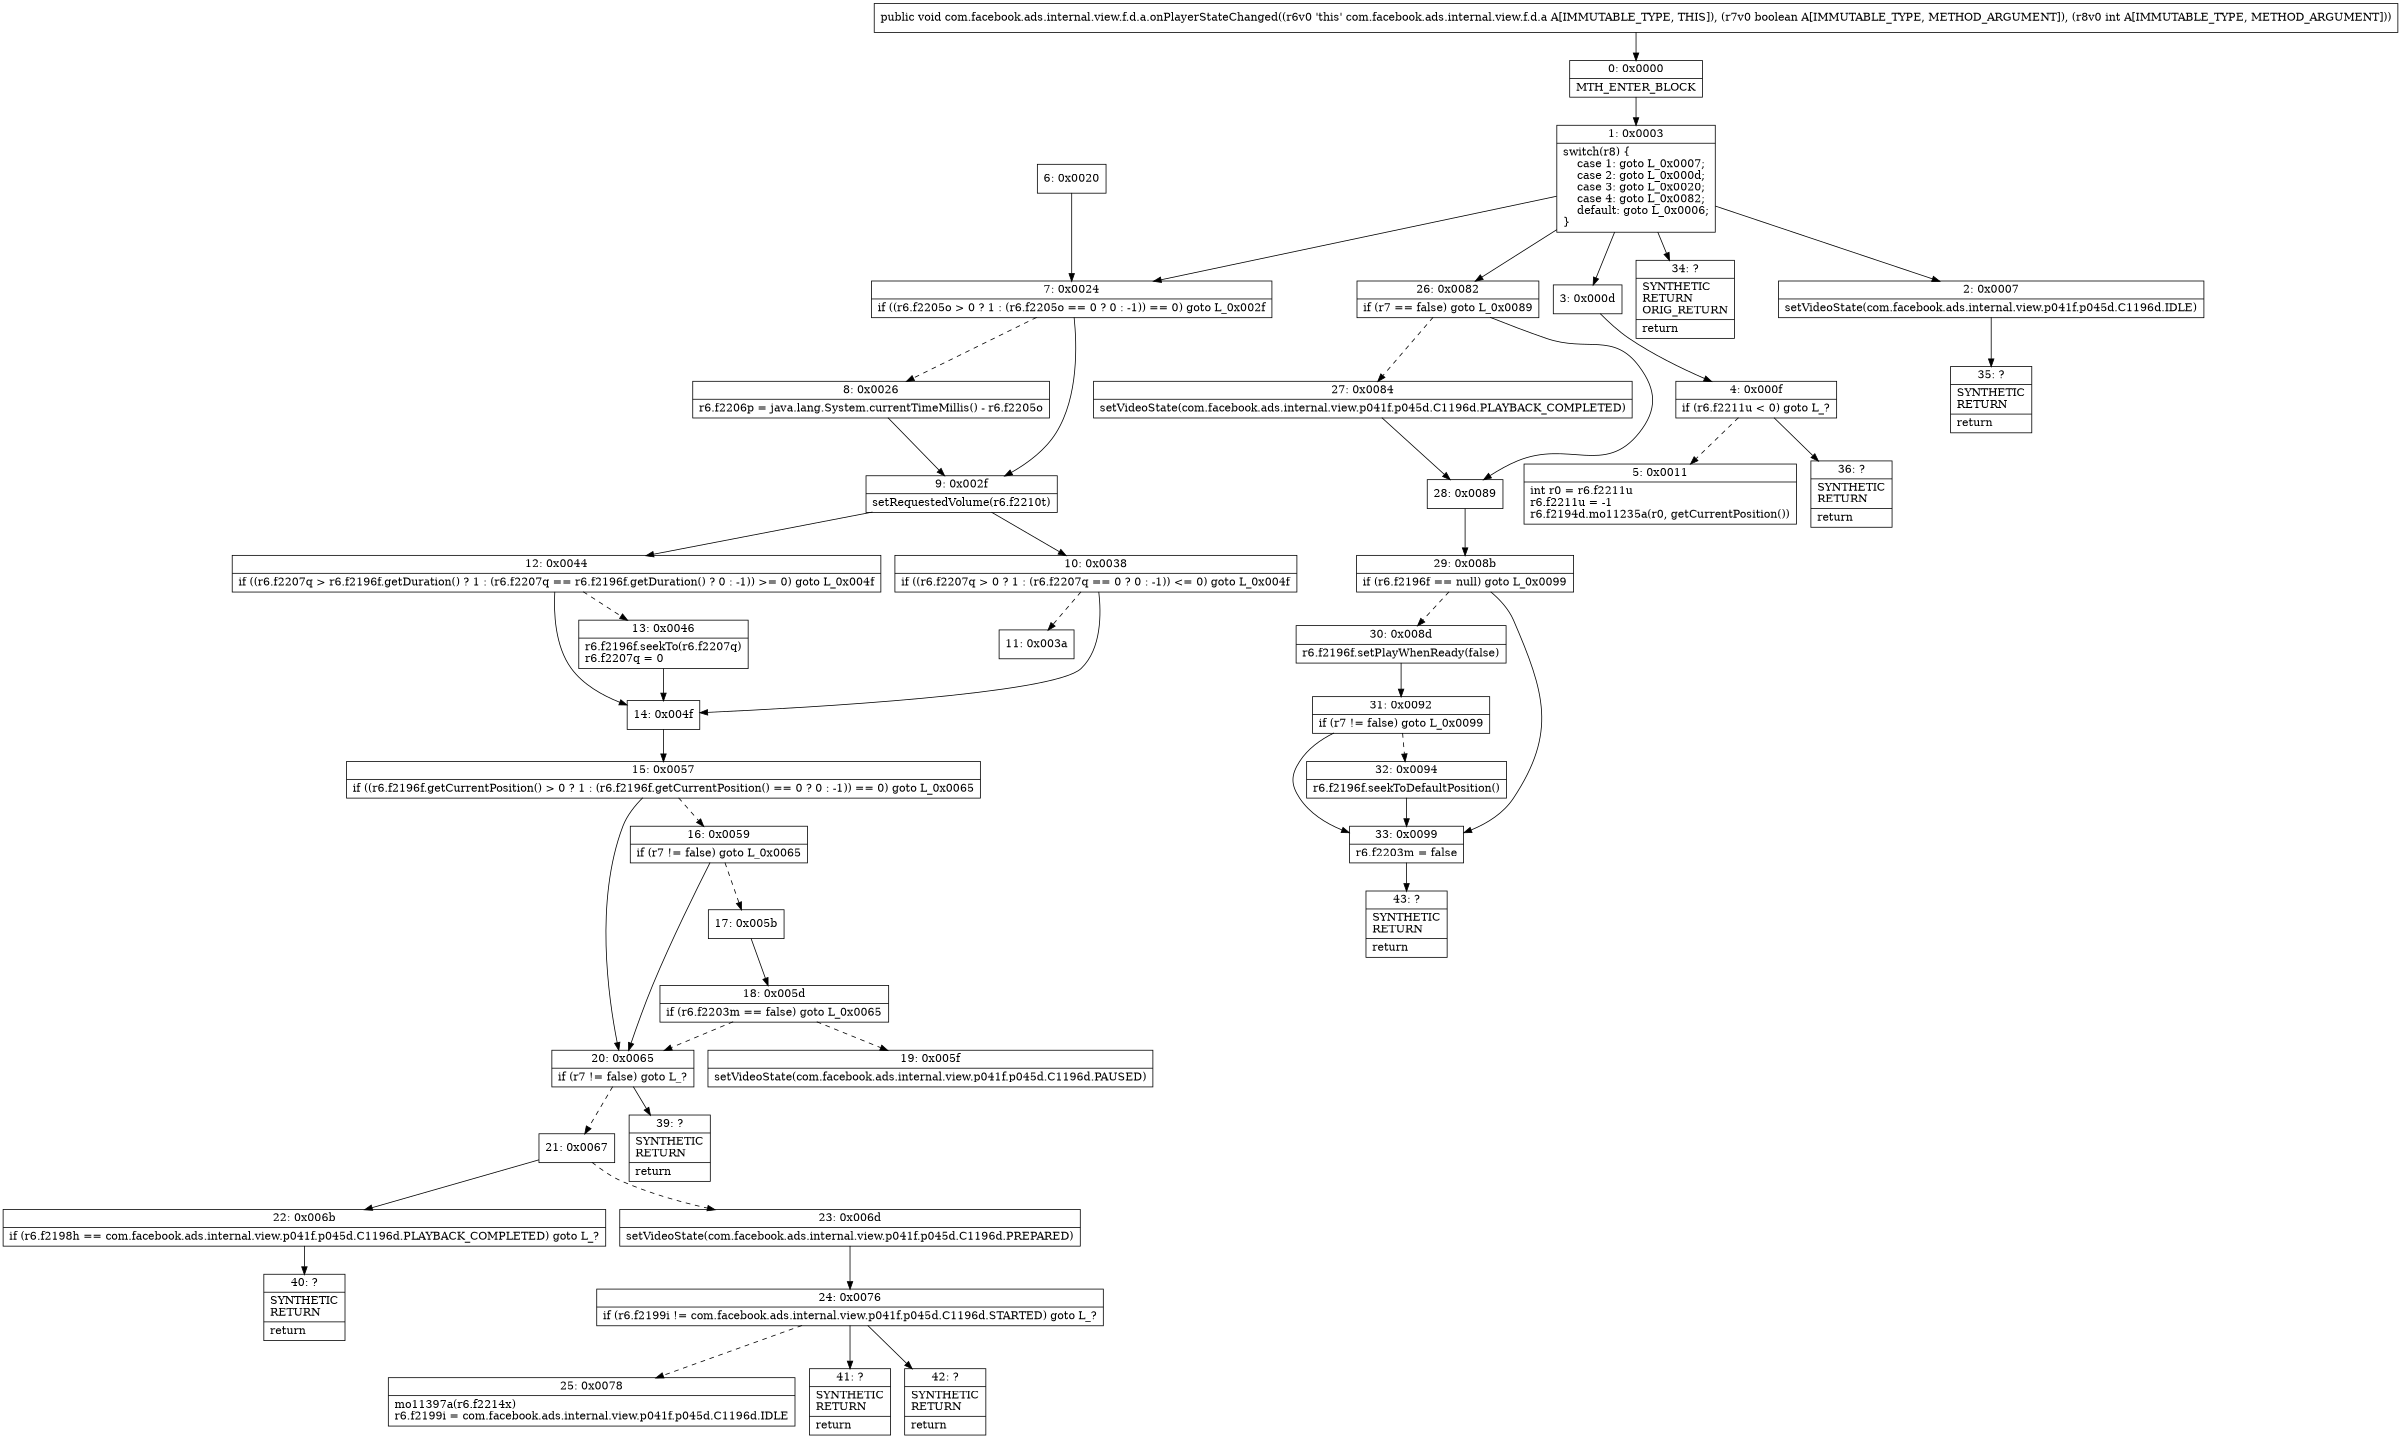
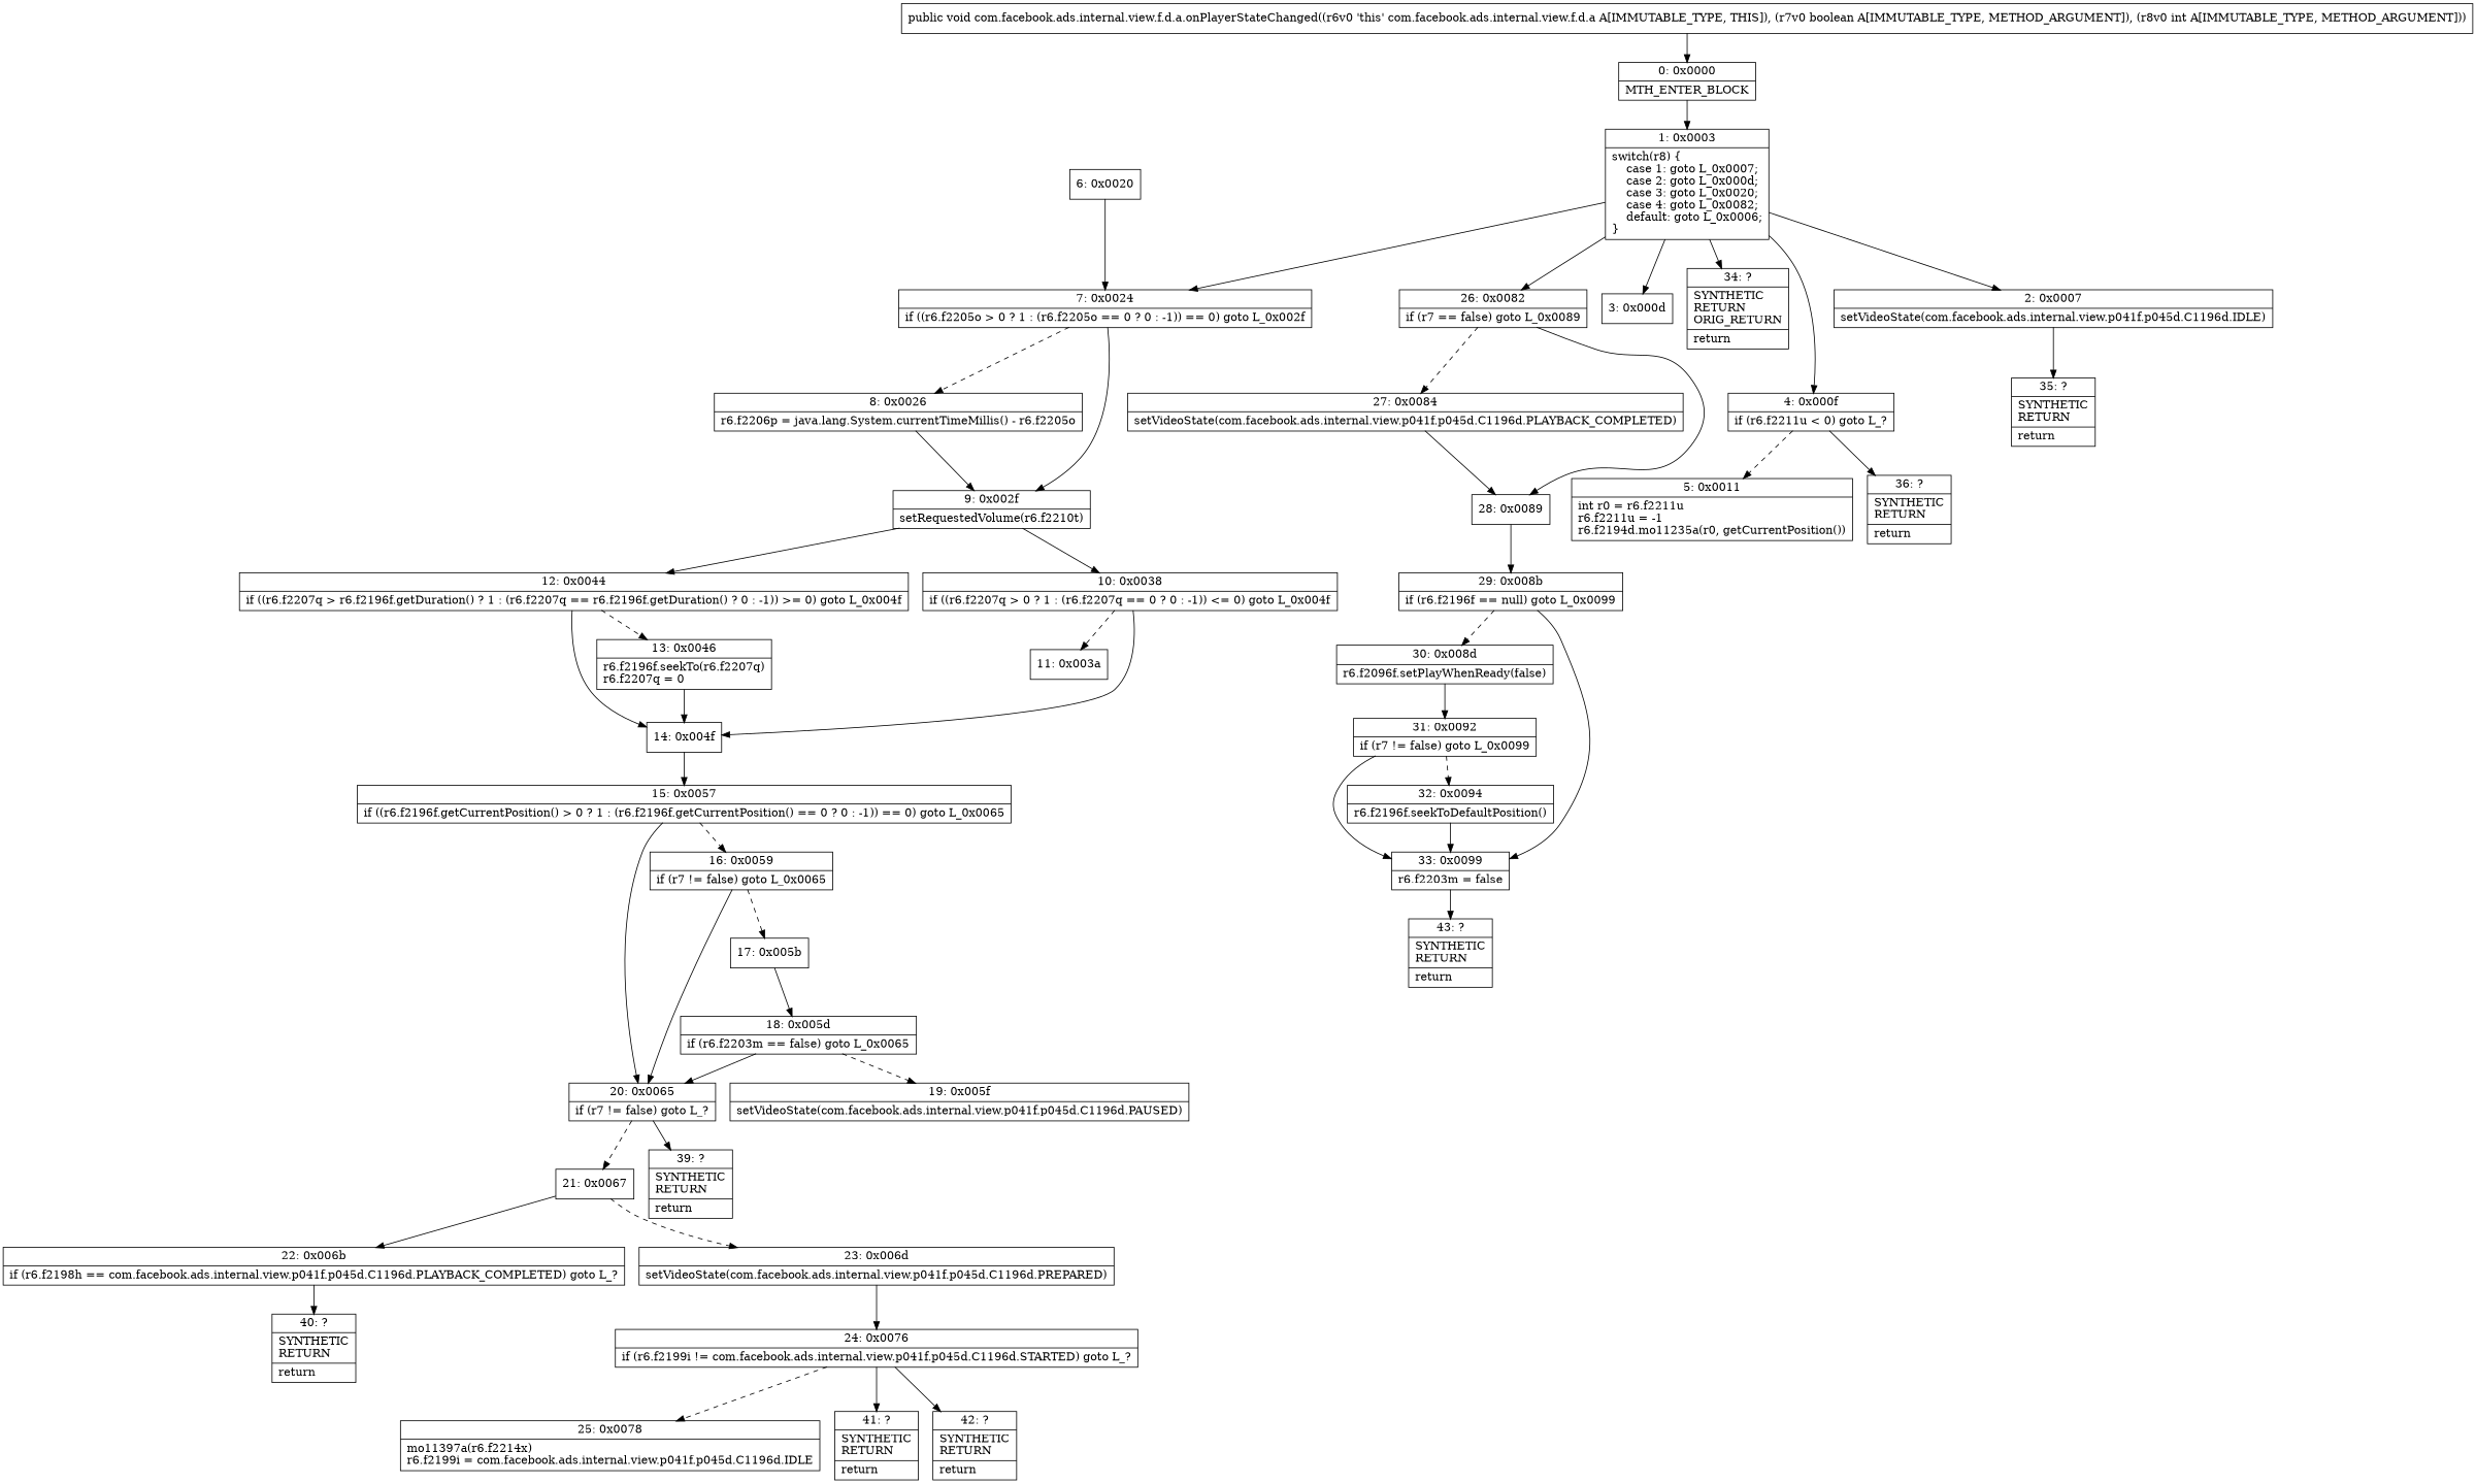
  digraph {
    node [shape=record]
    n1 [label="{0\:\ 0x0000|MTH_ENTER_BLOCK\l}"]
    n2 [label="{1\:\ 0x0003|switch(r8) \{\l    case 1: goto L_0x0007;\l    case 2: goto L_0x000d;\l    case 3: goto L_0x0020;\l    case 4: goto L_0x0082;\l    default: goto L_0x0006;\l\}\l}"]
    n3 [label="{2\:\ 0x0007|setVideoState(com.facebook.ads.internal.view.p041f.p045d.C1196d.IDLE)\l}"]
    n4 [label="{3\:\ 0x000d}"]
    n5 [label="{26\:\ 0x0082|if (r7 == false) goto L_0x0089\l}"]
    n6 [label="{34\:\ ?|SYNTHETIC\lRETURN\lORIG_RETURN\l|return\l}"]
    n7 [label="{7\:\ 0x0024|if ((r6.f2205o \> 0 ? 1 : (r6.f2205o == 0 ? 0 : \-1)) == 0) goto L_0x002f\l}"]
    n8 [label="{35\:\ ?|SYNTHETIC\lRETURN\l|return\l}"]
    n9 [label="{4\:\ 0x000f|if (r6.f2211u \< 0) goto L_?\l}"]
    n10 [label="{6\:\ 0x0020}"]
    n11 [label="{27\:\ 0x0084|setVideoState(com.facebook.ads.internal.view.p041f.p045d.C1196d.PLAYBACK_COMPLETED)\l}"]
    n12 [label="{28\:\ 0x0089}"]
    n13 [label="{5\:\ 0x0011|int r0 = r6.f2211u\lr6.f2211u = \-1\lr6.f2194d.mo11235a(r0, getCurrentPosition())\l}"]
    n14 [label="{36\:\ ?|SYNTHETIC\lRETURN\l|return\l}"]
    n15 [label="{8\:\ 0x0026|r6.f2206p = java.lang.System.currentTimeMillis() \- r6.f2205o\l}"]
    n16 [label="{9\:\ 0x002f|setRequestedVolume(r6.f2210t)\l}"]
    n17 [label="{10\:\ 0x0038|if ((r6.f2207q \> 0 ? 1 : (r6.f2207q == 0 ? 0 : \-1)) \<= 0) goto L_0x004f\l}"]
    n18 [label="{12\:\ 0x0044|if ((r6.f2207q \> r6.f2196f.getDuration() ? 1 : (r6.f2207q == r6.f2196f.getDuration() ? 0 : \-1)) \>= 0) goto L_0x004f\l}"]
    n19 [label="{11\:\ 0x003a}"]
    n20 [label="{14\:\ 0x004f}"]
    n21 [label="{15\:\ 0x0057|if ((r6.f2196f.getCurrentPosition() \> 0 ? 1 : (r6.f2196f.getCurrentPosition() == 0 ? 0 : \-1)) == 0) goto L_0x0065\l}"]
    n22 [label="{13\:\ 0x0046|r6.f2196f.seekTo(r6.f2207q)\lr6.f2207q = 0\l}"]
    n23 [label="{16\:\ 0x0059|if (r7 != false) goto L_0x0065\l}"]
    n24 [label="{20\:\ 0x0065|if (r7 != false) goto L_?\l}"]
    n25 [label="{17\:\ 0x005b}"]
    n26 [label="{21\:\ 0x0067}"]
    n27 [label="{39\:\ ?|SYNTHETIC\lRETURN\l|return\l}"]
    n28 [label="{18\:\ 0x005d|if (r6.f2203m == false) goto L_0x0065\l}"]
    n29 [label="{19\:\ 0x005f|setVideoState(com.facebook.ads.internal.view.p041f.p045d.C1196d.PAUSED)\l}"]
    n30 [label="{22\:\ 0x006b|if (r6.f2198h == com.facebook.ads.internal.view.p041f.p045d.C1196d.PLAYBACK_COMPLETED) goto L_?\l}"]
    n31 [label="{23\:\ 0x006d|setVideoState(com.facebook.ads.internal.view.p041f.p045d.C1196d.PREPARED)\l}"]
    n32 [label="{40\:\ ?|SYNTHETIC\lRETURN\l|return\l}"]
    n33 [label="{24\:\ 0x0076|if (r6.f2199i != com.facebook.ads.internal.view.p041f.p045d.C1196d.STARTED) goto L_?\l}"]
    n34 [label="{25\:\ 0x0078|mo11397a(r6.f2214x)\lr6.f2199i = com.facebook.ads.internal.view.p041f.p045d.C1196d.IDLE\l}"]
    n35 [label="{41\:\ ?|SYNTHETIC\lRETURN\l|return\l}"]
    n36 [label="{42\:\ ?|SYNTHETIC\lRETURN\l|return\l}"]
    n37 [label="{29\:\ 0x008b|if (r6.f2196f == null) goto L_0x0099\l}"]
-   n38 [label="{30\:\ 0x008d|r6.f2196f.setPlayWhenReady(false)\l}"]
+   n38 [label="{30\:\ 0x008d|r6.f2096f.setPlayWhenReady(false)\l}"]
    n39 [label="{33\:\ 0x0099|r6.f2203m = false\l}"]
    n40 [label="{31\:\ 0x0092|if (r7 != false) goto L_0x0099\l}"]
    n41 [label="{43\:\ ?|SYNTHETIC\lRETURN\l|return\l}"]
    n42 [label="{32\:\ 0x0094|r6.f2196f.seekToDefaultPosition()\l}"]
    n43 [label="{public void com.facebook.ads.internal.view.f.d.a.onPlayerStateChanged((r6v0 'this' com.facebook.ads.internal.view.f.d.a A[IMMUTABLE_TYPE, THIS]), (r7v0 boolean A[IMMUTABLE_TYPE, METHOD_ARGUMENT]), (r8v0 int A[IMMUTABLE_TYPE, METHOD_ARGUMENT])) }"]
    n1 -> n2
    n2 -> n3
    n2 -> n4
    n2 -> n5
    n2 -> n6
    n2 -> n7
    n3 -> n8
-   n4 -> n9
+   n2 -> n9
    n5 -> n11 [style=dashed]
    n5 -> n12
    n7 -> n15 [style=dashed]
    n7 -> n16
    n9 -> n13 [style=dashed]
    n9 -> n14
    n10 -> n7
    n11 -> n12
    n12 -> n37
    n15 -> n16
    n16 -> n17
    n16 -> n18
    n17 -> n19 [style=dashed]
    n17 -> n20
    n18 -> n20
    n18 -> n22 [style=dashed]
    n20 -> n21
    n21 -> n23 [style=dashed]
    n21 -> n24
    n22 -> n20
    n23 -> n24
    n23 -> n25 [style=dashed]
    n24 -> n26 [style=dashed]
    n24 -> n27
    n25 -> n28
    n26 -> n30
    n26 -> n31 [style=dashed]
-   n28 -> n24 [style=dashed]
+   n28 -> n24
    n28 -> n29 [style=dashed]
    n30 -> n32
    n31 -> n33
    n33 -> n34 [style=dashed]
    n33 -> n35
    n33 -> n36
    n37 -> n38 [style=dashed]
    n37 -> n39
    n38 -> n40
    n39 -> n41
    n40 -> n39
    n40 -> n42 [style=dashed]
    n42 -> n39
    n43 -> n1
  }
